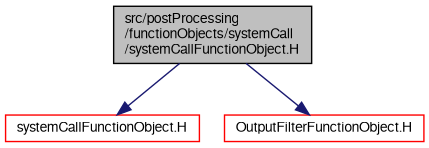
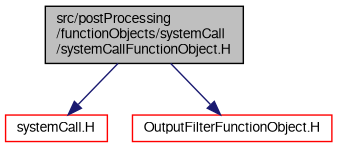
  digraph {
    node [color=red fontname=FreeSans fontsize=10 shape=record]
    edge [color=midnightblue fontname=FreeSans fontsize=10 labelfontname=FreeSans labelfontsize=10 style=solid]
    n1 [color=black fillcolor=grey75 fontcolor=black height=0.2 label="src/postProcessing\l/functionObjects/systemCall\l/systemCallFunctionObject.H" style=filled width=0.4]
-   n2 [height=0.2 label="systemCallFunctionObject.H" width=0.4]
+   n2 [height=0.2 label="systemCall.H" width=0.4]
    n3 [height=0.2 label="OutputFilterFunctionObject.H" width=0.4]
    n1 -> n2
    n1 -> n3
  }
